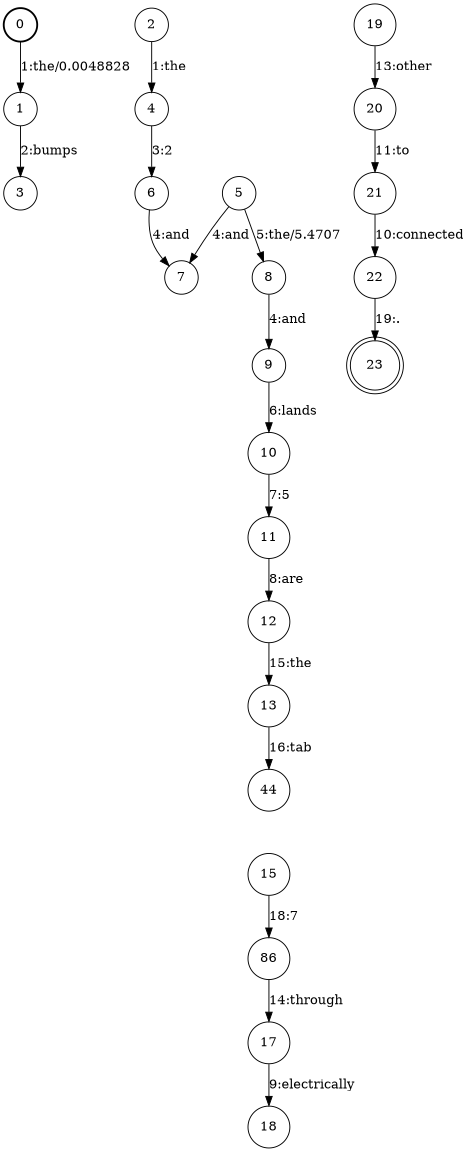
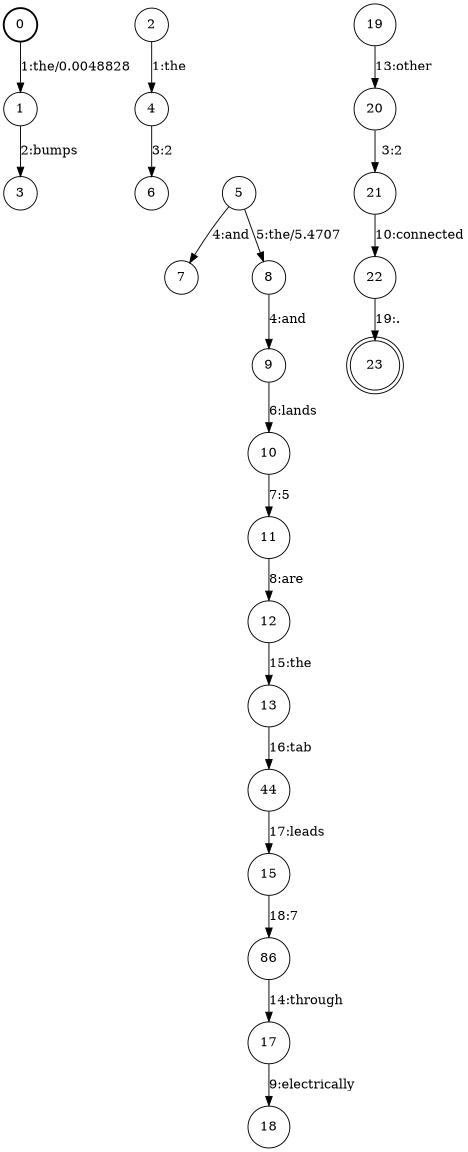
  digraph {
    nodesep=0.25
    rankdir=TB
    ranksep=0.4
    node [fontsize=14 shape=circle style=solid]
    edge [fontsize=14]
    n1 [label=0 style=bold]
    n2 [label=1]
    n3 [label=3]
    n4 [label=2]
    n5 [label=4]
    n6 [label=6]
    n7 [label=5]
    n8 [label=8]
    n9 [label=7]
    n10 [label=9]
    n11 [label=10]
    n12 [label=11]
    n13 [label=12]
    n14 [label=13]
    n15 [label=44]
    n16 [label=15]
    n17 [label=86]
    n18 [label=17]
    n19 [label=18]
    n20 [label=19]
    n21 [label=20]
    n22 [label=21]
    n23 [label=22]
    n24 [label=23 shape=doublecircle]
    n1 -> n2 [label="1:the/0.0048828"]
    n2 -> n3 [label="2:bumps"]
    n4 -> n5 [label="1:the"]
    n5 -> n6 [label="3:2"]
-   n6 -> n9 [label="4:and"]
    n7 -> n8 [label="5:the/5.4707"]
    n7 -> n9 [label="4:and"]
    n8 -> n10 [label="4:and"]
    n10 -> n11 [label="6:lands"]
    n11 -> n12 [label="7:5"]
    n12 -> n13 [label="8:are"]
    n13 -> n14 [label="15:the"]
    n14 -> n15 [label="16:tab"]
+   n15 -> n16 [label="17:leads"]
    n16 -> n17 [label="18:7"]
    n17 -> n18 [label="14:through"]
    n18 -> n19 [label="9:electrically"]
    n20 -> n21 [label="13:other"]
-   n21 -> n22 [label="11:to"]
+   n21 -> n22 [label="3:2"]
    n22 -> n23 [label="10:connected"]
    n23 -> n24 [label="19:."]
  }
